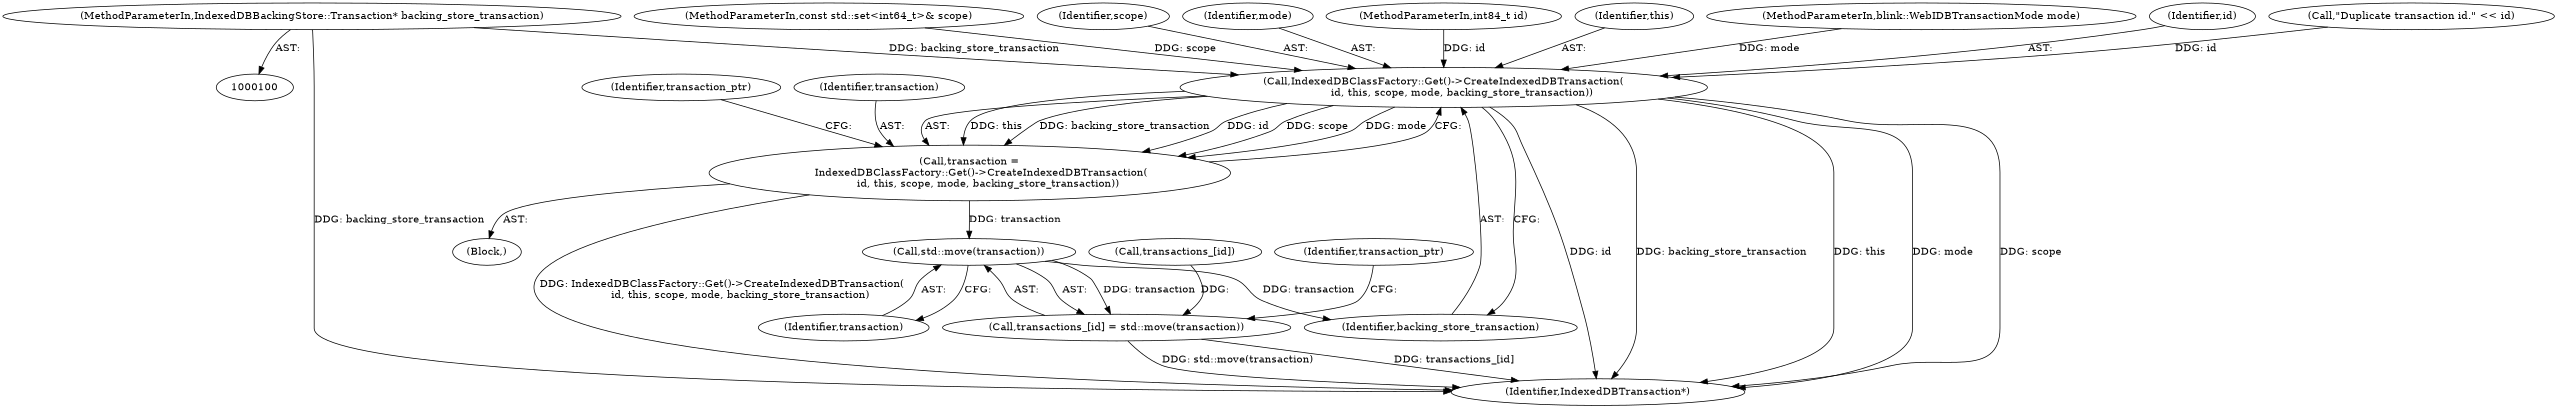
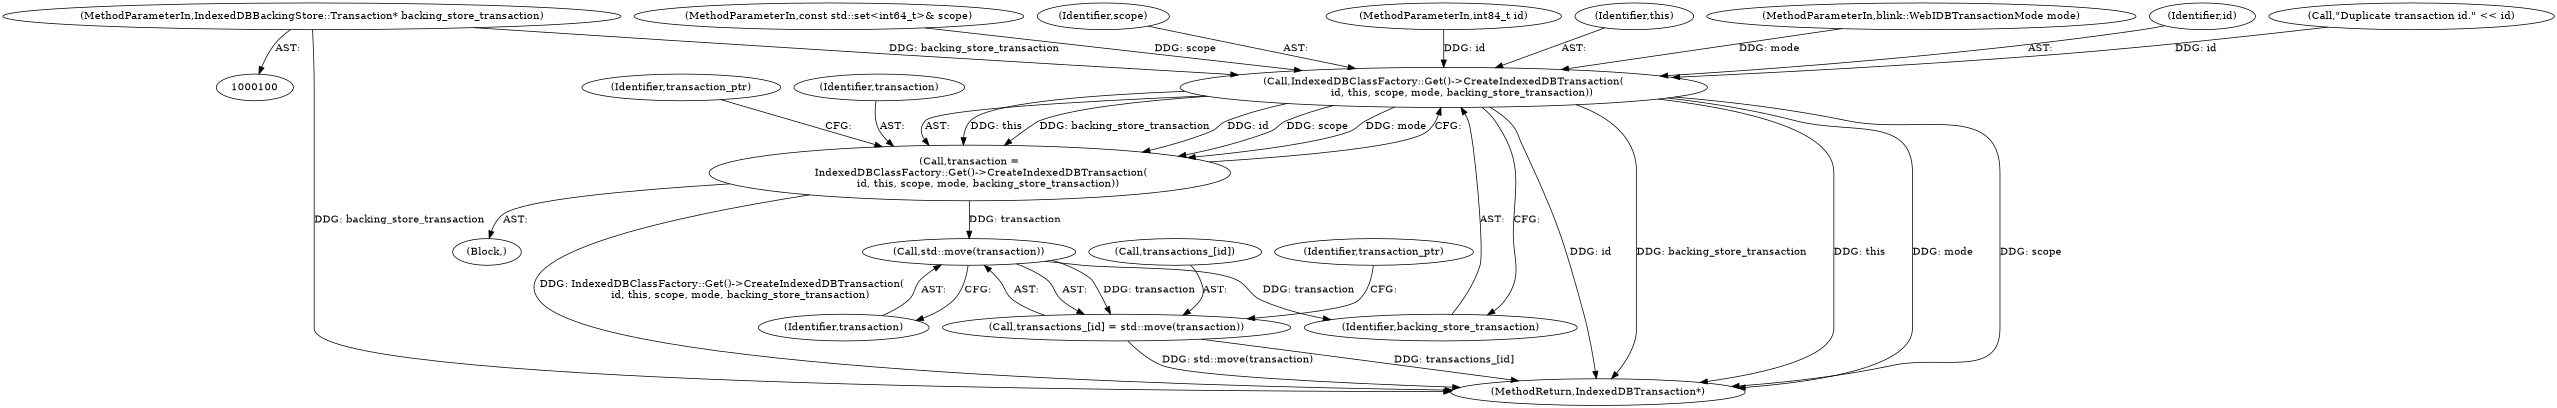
  digraph {
    n1 [label="(MethodParameterIn,IndexedDBBackingStore::Transaction* backing_store_transaction)"]
    n2 [label="(Call,IndexedDBClassFactory::Get()->CreateIndexedDBTransaction(\n           id, this, scope, mode, backing_store_transaction))"]
-   n3 [label="(Identifier,IndexedDBTransaction*)"]
+   n3 [label="(MethodReturn,IndexedDBTransaction*)"]
    1000100
    n5 [label="(Call,transaction =\n       IndexedDBClassFactory::Get()->CreateIndexedDBTransaction(\n           id, this, scope, mode, backing_store_transaction))"]
    n6 [label="(Identifier,backing_store_transaction)"]
    n7 [label="(Call,std::move(transaction))"]
    n8 [label="(Block,)"]
    n9 [label="(Call,transactions_[id] = std::move(transaction))"]
    n10 [label="(Identifier,transaction)"]
    n11 [label="(MethodParameterIn,int84_t id)"]
    n12 [label="(Identifier,this)"]
    n13 [label="(MethodParameterIn,blink::WebIDBTransactionMode mode)"]
    n14 [label="(Identifier,id)"]
    n15 [label="(Call,\"Duplicate transaction id.\" << id)"]
    n16 [label="(Identifier,transaction_ptr)"]
    n17 [label="(Call,transactions_[id])"]
    n18 [label="(MethodParameterIn,const std::set<int64_t>& scope)"]
    n19 [label="(Identifier,transaction_ptr)"]
    n20 [label="(Identifier,transaction)"]
    n21 [label="(Identifier,scope)"]
-   n22 [label="(Identifier,mode)"]
    n1 -> n2 [label="DDG: backing_store_transaction"]
    n1 -> n3 [label="DDG: backing_store_transaction"]
    n1 -> 1000100 [label="AST: "]
    n2 -> n3 [label="DDG: id"]
    n2 -> n3 [label="DDG: backing_store_transaction"]
    n2 -> n3 [label="DDG: this"]
    n2 -> n3 [label="DDG: mode"]
    n2 -> n3 [label="DDG: scope"]
    n2 -> n5 [label="AST: "]
    n2 -> n5 [label="DDG: this"]
    n2 -> n5 [label="DDG: backing_store_transaction"]
    n2 -> n5 [label="DDG: id"]
    n2 -> n5 [label="DDG: scope"]
    n2 -> n5 [label="DDG: mode"]
    n2 -> n6 [label="CFG: "]
    n5 -> n2 [label="CFG: "]
    n5 -> n3 [label="DDG: IndexedDBClassFactory::Get()->CreateIndexedDBTransaction(\n           id, this, scope, mode, backing_store_transaction)"]
    n5 -> n7 [label="DDG: transaction"]
    n5 -> n8 [label="AST: "]
    n6 -> n2 [label="AST: "]
    n7 -> n6 [label="DDG: transaction"]
    n7 -> n9 [label="AST: "]
    n7 -> n9 [label="DDG: transaction"]
    n7 -> n10 [label="CFG: "]
    n9 -> n3 [label="DDG: transactions_[id]"]
    n9 -> n3 [label="DDG: std::move(transaction)"]
    n9 -> n7 [label="AST: "]
    n10 -> n7 [label="AST: "]
    n11 -> n2 [label="DDG: id"]
    n12 -> n2 [label="AST: "]
    n13 -> n2 [label="DDG: mode"]
    n14 -> n2 [label="AST: "]
    n15 -> n2 [label="DDG: id"]
    n16 -> n9 [label="CFG: "]
-   n17 -> n9 [label="DDG: "]
+   n17 -> n9 [label="AST: "]
    n18 -> n2 [label="DDG: scope"]
    n19 -> n5 [label="CFG: "]
    n20 -> n5 [label="AST: "]
    n21 -> n2 [label="AST: "]
-   n22 -> n2 [label="AST: "]
  }
